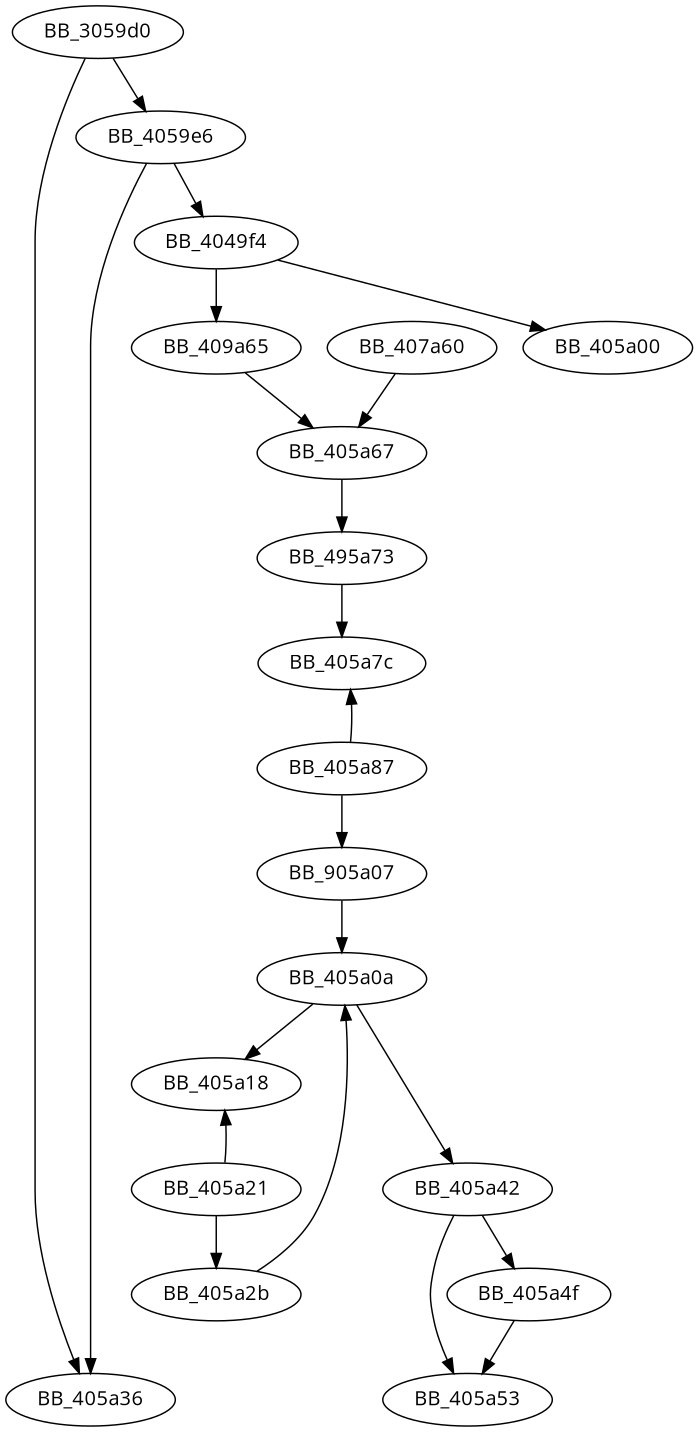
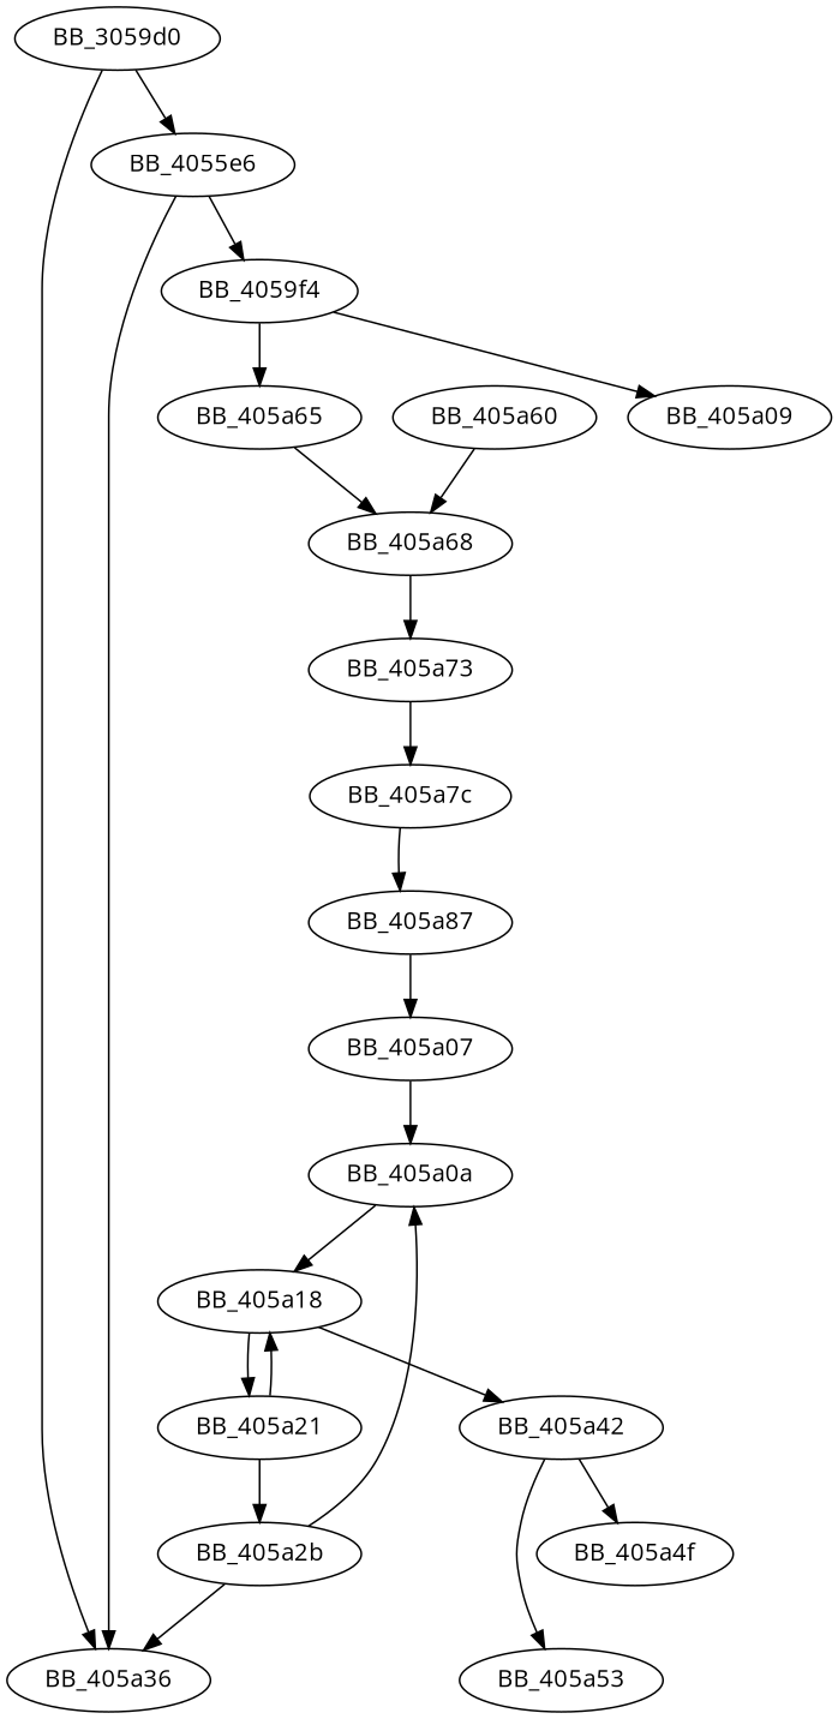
  digraph {
    fontname="Open Sans"
    node [fontname="Open Sans"]
    edge [fontname="Open Sans"]
    n1 [label=BB_3059d0]
-   BB_4059e6
+   BB_4059e6 [label=BB_4055e6]
    BB_405a36
-   BB_4059f4 [label=BB_4049f4]
-   BB_405a00
-   BB_405a65 [label=BB_409a65]
-   BB_405a67
-   BB_405a60 [label=BB_407a60]
-   BB_405a73 [label=BB_495a73]
-   BB_405a07 [label=BB_905a07]
+   BB_4059f4
+   BB_405a00 [label=BB_405a09]
+   BB_405a65
+   BB_405a67 [label=BB_405a68]
+   BB_405a60
+   BB_405a73
+   BB_405a07
    BB_405a0a
    BB_405a18
    BB_405a21
    BB_405a42
    BB_405a2b
    BB_405a4f
    BB_405a53
    BB_405a7c
    BB_405a87
    n1 -> BB_4059e6
    n1 -> BB_405a36
    BB_4059e6 -> BB_405a36
    BB_4059e6 -> BB_4059f4
    BB_4059f4 -> BB_405a00
    BB_4059f4 -> BB_405a65
    BB_405a65 -> BB_405a67
    BB_405a67 -> BB_405a73
    BB_405a60 -> BB_405a67
    BB_405a73 -> BB_405a7c
    BB_405a07 -> BB_405a0a
    BB_405a0a -> BB_405a18
-   BB_405a0a -> BB_405a42
+   BB_405a18 -> BB_405a21
+   BB_405a18 -> BB_405a42
    BB_405a21 -> BB_405a18
    BB_405a21 -> BB_405a2b
    BB_405a42 -> BB_405a4f
    BB_405a42 -> BB_405a53
+   BB_405a2b -> BB_405a36
    BB_405a2b -> BB_405a0a
-   BB_405a4f -> BB_405a53
-   BB_405a87 -> BB_405a7c
+   BB_405a7c -> BB_405a87
    BB_405a87 -> BB_405a07
  }
